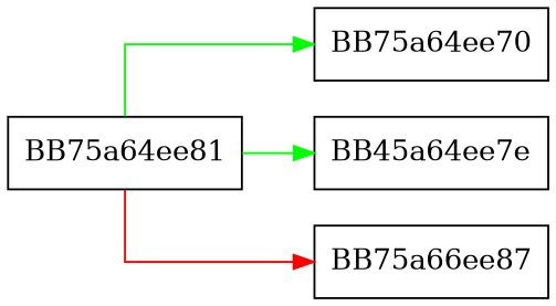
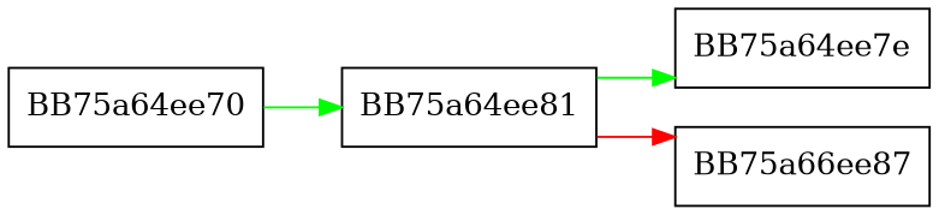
  digraph {
    rankdir=LR
    splines=ortho
    node [shape=box]
    edge [color=green]
    BB75a64ee70
    BB75a64ee81
-   BB75a64ee7e [label=BB45a64ee7e]
+   BB75a64ee7e
    n4 [label=BB75a66ee87]
-   BB75a64ee81 -> BB75a64ee70
+   BB75a64ee70 -> BB75a64ee81
    BB75a64ee81 -> BB75a64ee7e
    BB75a64ee81 -> n4 [color=red]
  }
